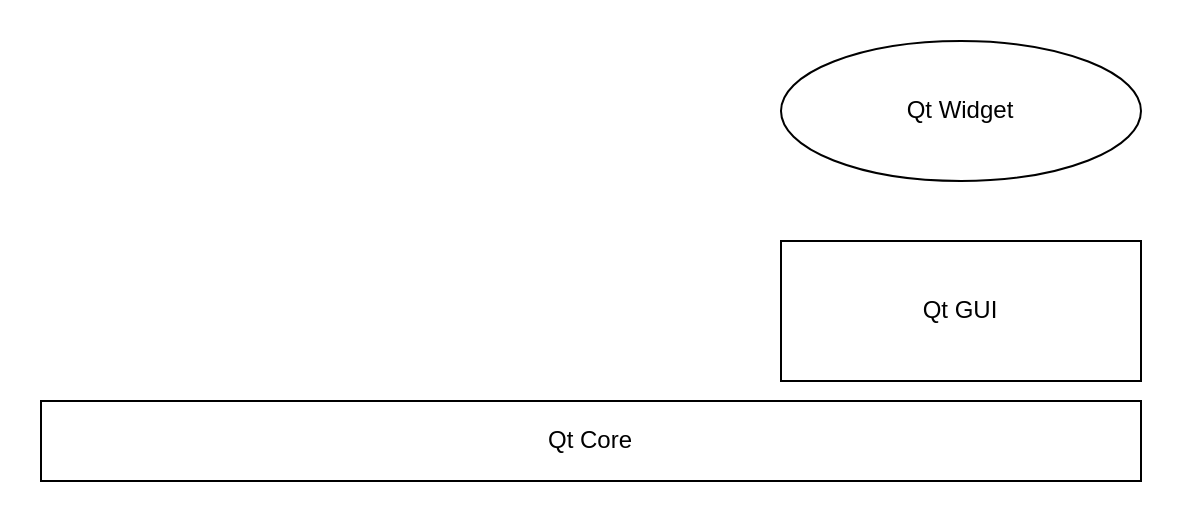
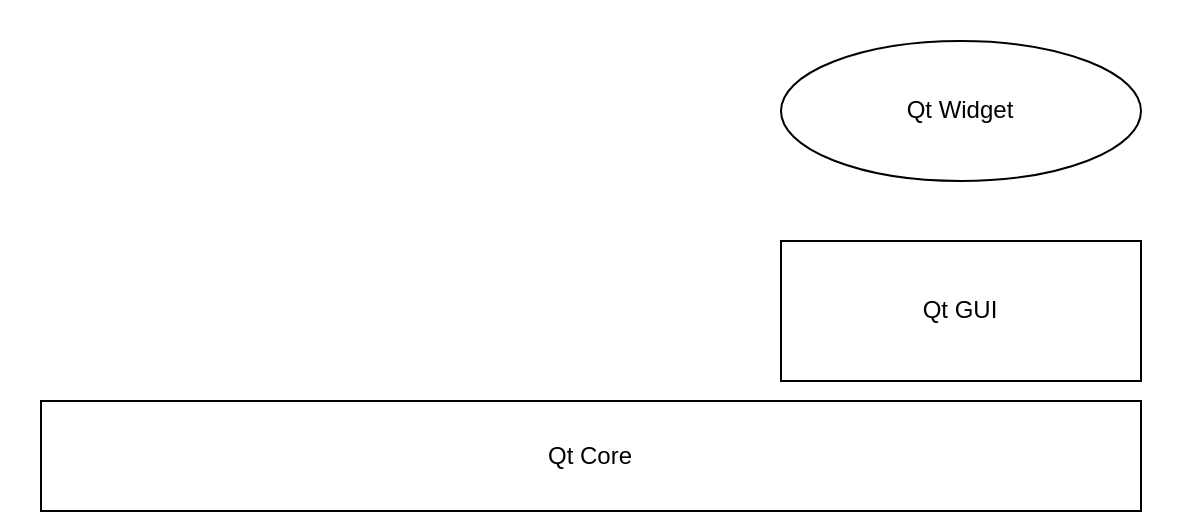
  <mxCell id="0" />
  <mxCell id="1" parent="0" />
- <mxCell id="2" value="Qt Core" style="rounded=0;whiteSpace=wrap;html=1;" vertex="1" parent="1"><mxGeometry x="20" y="200" width="550" height="40" as="geometry" /></mxCell>
+ <mxCell id="2" value="Qt Core" style="rounded=0;whiteSpace=wrap;html=1;" vertex="1" parent="1"><mxGeometry x="20" y="200" width="550" height="55" as="geometry" /></mxCell>
  <mxCell id="3" value="Qt GUI" style="rounded=0;whiteSpace=wrap;html=1;" vertex="1" parent="1"><mxGeometry x="390" y="120" width="180" height="70" as="geometry" /></mxCell>
  <mxCell id="4" value="Qt Widget" style="ellipse;whiteSpace=wrap;html=1;" vertex="1" parent="1"><mxGeometry x="390" y="20" width="180" height="70" as="geometry" /></mxCell>
